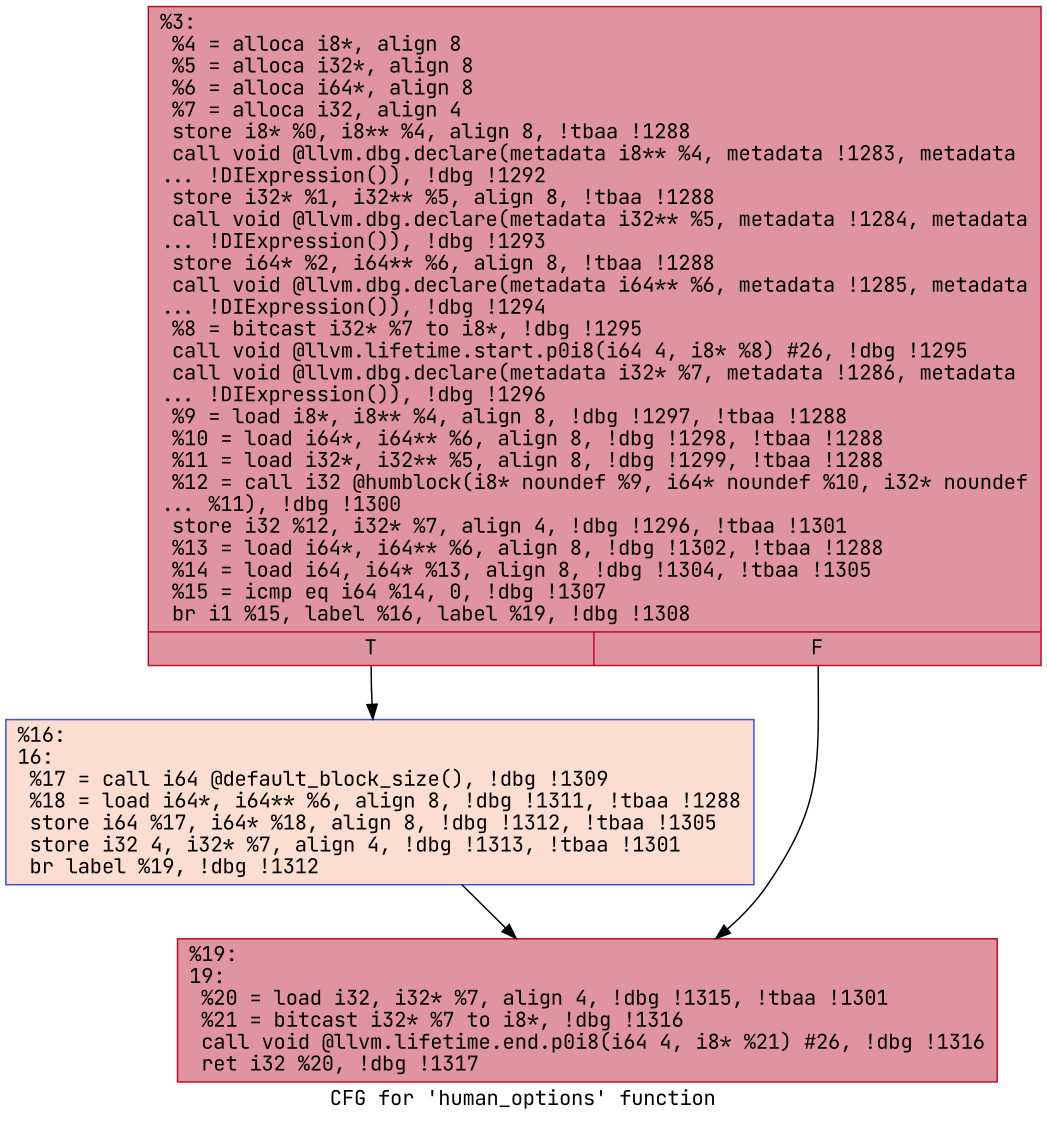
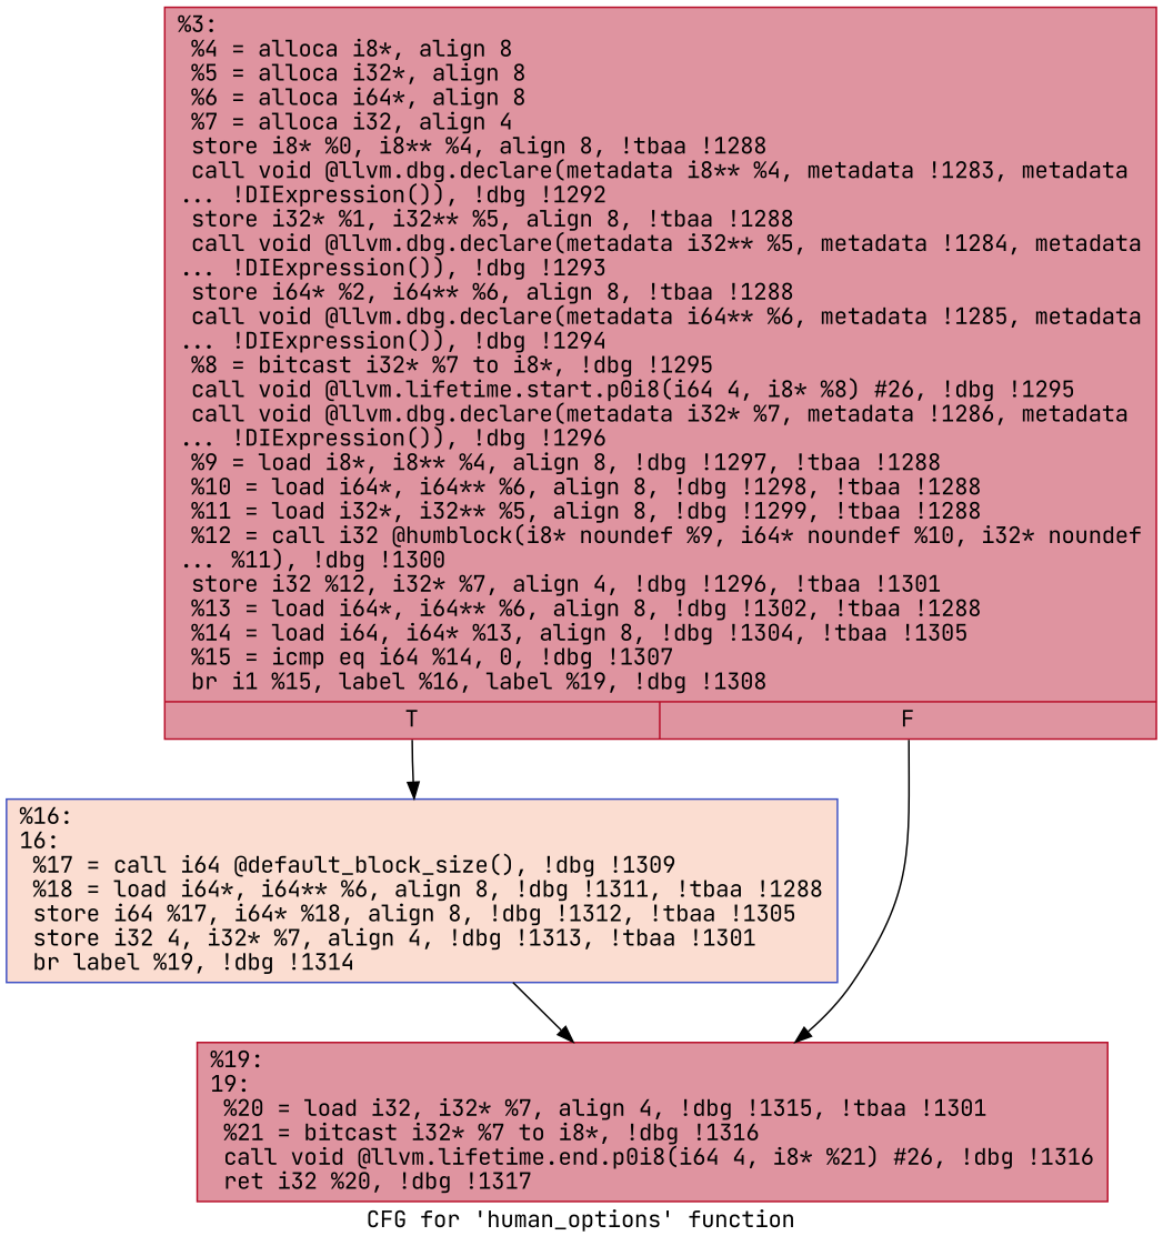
  digraph {
    label="CFG for 'human_options' function"
    fontname="JetBrains Mono"
    node [color="#b70d28ff" fillcolor="#b70d2870" shape=record style=filled fontname="JetBrains Mono"]
    edge [fontname="JetBrains Mono"]
    n1 [label="{%3:\l  %4 = alloca i8*, align 8\l  %5 = alloca i32*, align 8\l  %6 = alloca i64*, align 8\l  %7 = alloca i32, align 4\l  store i8* %0, i8** %4, align 8, !tbaa !1288\l  call void @llvm.dbg.declare(metadata i8** %4, metadata !1283, metadata\l... !DIExpression()), !dbg !1292\l  store i32* %1, i32** %5, align 8, !tbaa !1288\l  call void @llvm.dbg.declare(metadata i32** %5, metadata !1284, metadata\l... !DIExpression()), !dbg !1293\l  store i64* %2, i64** %6, align 8, !tbaa !1288\l  call void @llvm.dbg.declare(metadata i64** %6, metadata !1285, metadata\l... !DIExpression()), !dbg !1294\l  %8 = bitcast i32* %7 to i8*, !dbg !1295\l  call void @llvm.lifetime.start.p0i8(i64 4, i8* %8) #26, !dbg !1295\l  call void @llvm.dbg.declare(metadata i32* %7, metadata !1286, metadata\l... !DIExpression()), !dbg !1296\l  %9 = load i8*, i8** %4, align 8, !dbg !1297, !tbaa !1288\l  %10 = load i64*, i64** %6, align 8, !dbg !1298, !tbaa !1288\l  %11 = load i32*, i32** %5, align 8, !dbg !1299, !tbaa !1288\l  %12 = call i32 @humblock(i8* noundef %9, i64* noundef %10, i32* noundef\l... %11), !dbg !1300\l  store i32 %12, i32* %7, align 4, !dbg !1296, !tbaa !1301\l  %13 = load i64*, i64** %6, align 8, !dbg !1302, !tbaa !1288\l  %14 = load i64, i64* %13, align 8, !dbg !1304, !tbaa !1305\l  %15 = icmp eq i64 %14, 0, !dbg !1307\l  br i1 %15, label %16, label %19, !dbg !1308\l|{<s0>T|<s1>F}}"]
-   n2 [color="#3d50c3ff" fillcolor="#f7b39670" label="{%16:\l16:                                               \l  %17 = call i64 @default_block_size(), !dbg !1309\l  %18 = load i64*, i64** %6, align 8, !dbg !1311, !tbaa !1288\l  store i64 %17, i64* %18, align 8, !dbg !1312, !tbaa !1305\l  store i32 4, i32* %7, align 4, !dbg !1313, !tbaa !1301\l  br label %19, !dbg !1312\l}"]
+   n2 [color="#3d50c3ff" fillcolor="#f7b39670" label="{%16:\l16:                                               \l  %17 = call i64 @default_block_size(), !dbg !1309\l  %18 = load i64*, i64** %6, align 8, !dbg !1311, !tbaa !1288\l  store i64 %17, i64* %18, align 8, !dbg !1312, !tbaa !1305\l  store i32 4, i32* %7, align 4, !dbg !1313, !tbaa !1301\l  br label %19, !dbg !1314\l}"]
    n3 [label="{%19:\l19:                                               \l  %20 = load i32, i32* %7, align 4, !dbg !1315, !tbaa !1301\l  %21 = bitcast i32* %7 to i8*, !dbg !1316\l  call void @llvm.lifetime.end.p0i8(i64 4, i8* %21) #26, !dbg !1316\l  ret i32 %20, !dbg !1317\l}"]
    n1 -> n2 [tailport=s0]
    n1 -> n3 [tailport=s1]
    n2 -> n3
  }
